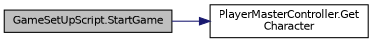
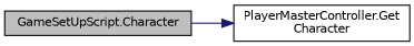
  digraph {
    rankdir=LR
    node [color=black fontname=Helvetica fontsize=10 shape=record style=filled]
-   n1 [fillcolor=grey75 fontcolor=black height=0.2 label="GameSetUpScript.StartGame" width=0.4]
+   n1 [fillcolor=grey75 fontcolor=black height=0.2 label="GameSetUpScript.Character" width=0.4]
    n2 [fillcolor=white height=0.2 label="PlayerMasterController.Get\lCharacter" width=0.4]
    n1 -> n2 [color=midnightblue fontname=Helvetica fontsize=10 labelfontname=Helvetica labelfontsize=10 style=solid]
  }
